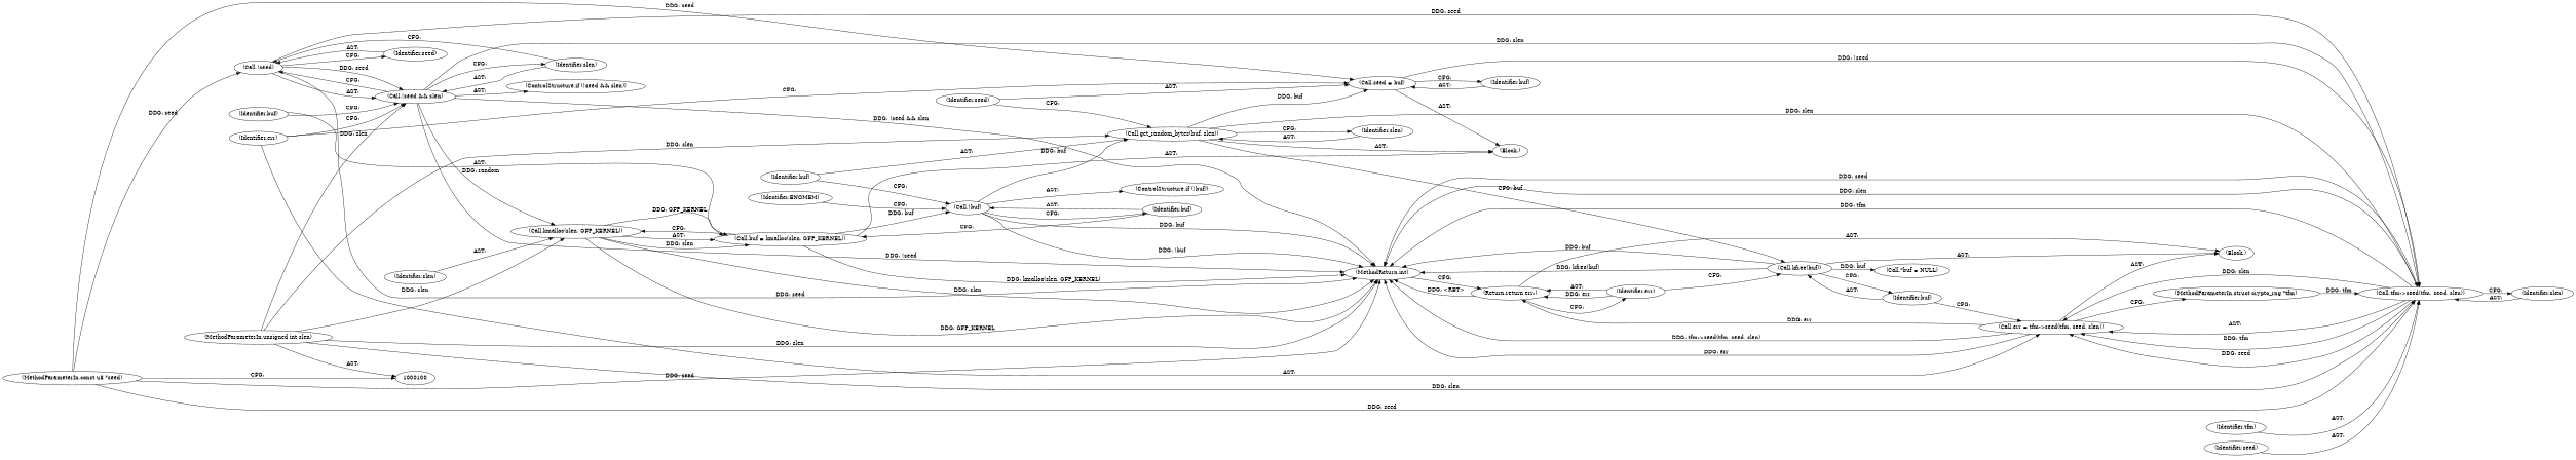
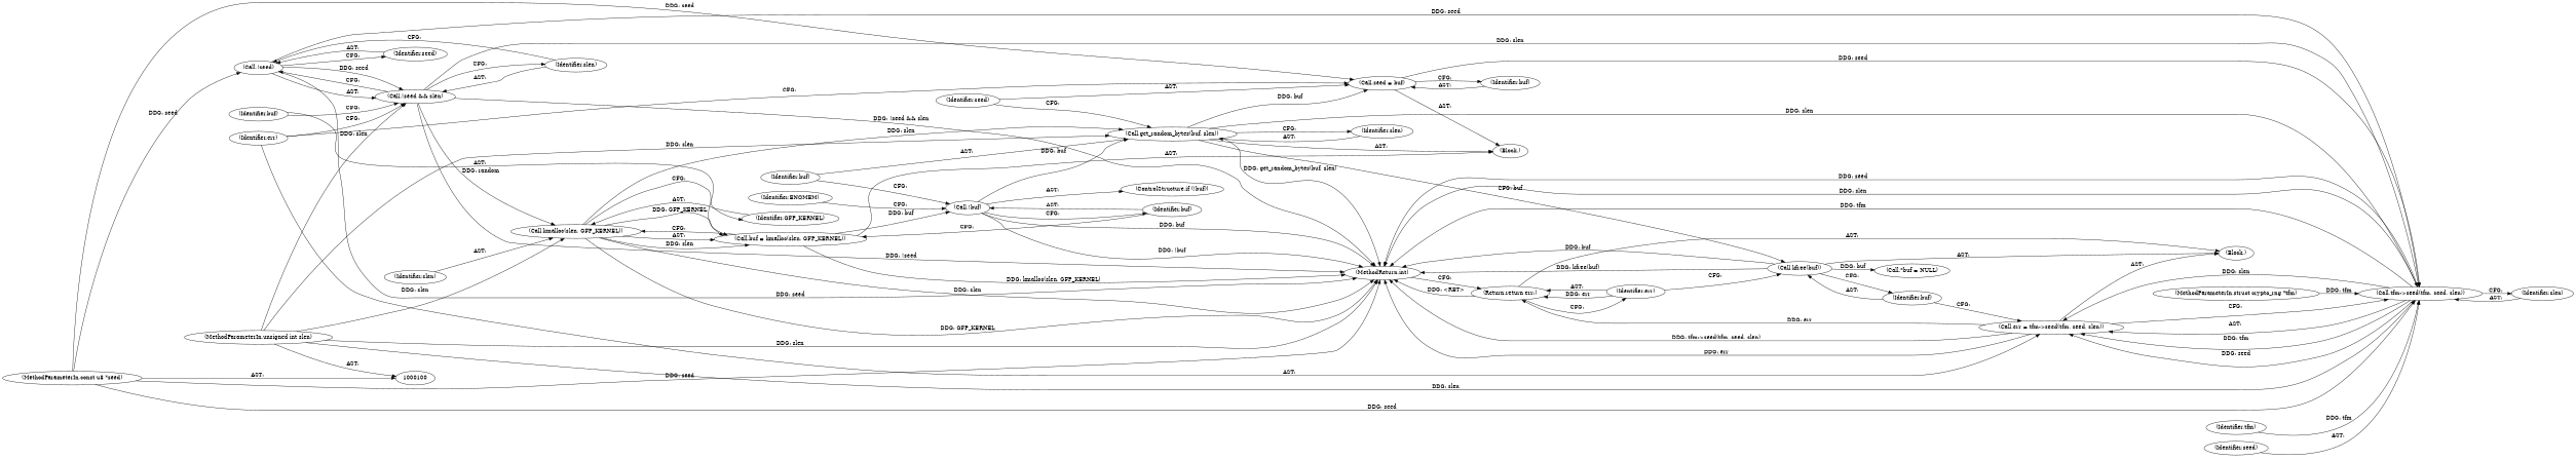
  digraph {
    rankdir=LR
    n1 [label="(Call,kmalloc(slen, GFP_KERNEL))"]
    n2 [label="(Call,buf = kmalloc(slen, GFP_KERNEL))"]
    n3 [label="(Call,get_random_bytes(buf, slen))"]
+   n4 [label="(Identifier,GFP_KERNEL)"]
    n5 [label="(MethodReturn,int)"]
    n6 [label="(Call,!buf)"]
    n7 [label="(Block,)"]
    n8 [label="(Call,tfm->seed(tfm, seed, slen))"]
    n9 [label="(Call,seed = buf)"]
    n10 [label="(Call,kfree(buf))"]
    n11 [label="(Identifier,slen)"]
    n12 [label="(Return,return err;)"]
    n13 [label="(Call,!seed && slen)"]
    n14 [label="(Call,!seed)"]
    n15 [label="(Identifier,slen)"]
-   n16 [label="(ControlStructure,if (!seed && slen))"]
    n17 [label="(Identifier,seed)"]
    n18 [label="(Call,err = tfm->seed(tfm, seed, slen))"]
    n19 [label="(Identifier,slen)"]
    n20 [label="(MethodParameterIn,const u8 *seed)"]
    1000100
    n22 [label="(Identifier,buf)"]
    n23 [label="(MethodParameterIn,unsigned int slen)"]
    n24 [label="(Identifier,buf)"]
    n25 [label="(ControlStructure,if (!buf))"]
    n26 [label="(Block,)"]
    n27 [label="(Identifier,buf)"]
    n28 [label="(Call,*buf = NULL)"]
    n29 [label="(Identifier,err)"]
    n30 [label="(Identifier,buf)"]
    n31 [label="(MethodParameterIn,struct crypto_rng *tfm)"]
    n32 [label="(Identifier,tfm)"]
    n33 [label="(Identifier,slen)"]
    n34 [label="(Identifier,seed)"]
    n35 [label="(Identifier,seed)"]
    n36 [label="(Identifier,buf)"]
    n37 [label="(Identifier,err)"]
    n38 [label="(Identifier,ENOMEM)"]
    n1 -> n2 [label="AST: "]
    n1 -> n2 [label="DDG: slen"]
    n1 -> n2 [label="DDG: GFP_KERNEL"]
+   n1 -> n3 [label="DDG: slen"]
+   n1 -> n4 [label="CFG: "]
    n1 -> n5 [label="DDG: slen"]
    n1 -> n5 [label="DDG: GFP_KERNEL"]
    n2 -> n1 [label="CFG: "]
    n2 -> n5 [label="DDG: kmalloc(slen, GFP_KERNEL)"]
    n2 -> n6 [label="DDG: buf"]
    n2 -> n7 [label="AST: "]
+   n3 -> n5 [label="DDG: get_random_bytes(buf, slen)"]
    n3 -> n7 [label="AST: "]
    n3 -> n8 [label="DDG: slen"]
    n3 -> n9 [label="DDG: buf"]
    n3 -> n10 [label="CFG: buf"]
    n3 -> n11 [label="CFG: "]
+   n4 -> n1 [label="AST: "]
    n5 -> n12 [label="CFG: "]
    n6 -> n3 [label="DDG: buf"]
    n6 -> n5 [label="DDG: buf"]
    n6 -> n5 [label="DDG: !buf"]
    n6 -> n24 [label="CFG: "]
    n6 -> n25 [label="AST: "]
    n8 -> n5 [label="DDG: slen"]
    n8 -> n5 [label="DDG: tfm"]
    n8 -> n5 [label="DDG: seed"]
    n8 -> n18 [label="AST: "]
    n8 -> n18 [label="DDG: tfm"]
    n8 -> n18 [label="DDG: seed"]
    n8 -> n18 [label="DDG: slen"]
    n8 -> n19 [label="CFG: "]
    n9 -> n7 [label="AST: "]
-   n9 -> n8 [label="DDG: !seed"]
+   n9 -> n8 [label="DDG: seed"]
    n9 -> n22 [label="CFG: "]
    n10 -> n5 [label="DDG: buf"]
    n10 -> n5 [label="DDG: kfree(buf)"]
    n10 -> n26 [label="AST: "]
    n10 -> n27 [label="CFG: "]
    n10 -> n28 [label="DDG: buf"]
    n11 -> n3 [label="AST: "]
    n12 -> n5 [label="DDG: <RET>"]
    n12 -> n26 [label="AST: "]
    n12 -> n29 [label="CFG: "]
    n13 -> n1 [label="DDG: random"]
    n13 -> n5 [label="DDG: !seed"]
    n13 -> n5 [label="DDG: !seed && slen"]
    n13 -> n8 [label="DDG: slen"]
    n13 -> n14 [label="CFG: "]
    n13 -> n15 [label="CFG: "]
-   n13 -> n16 [label="AST: "]
    n14 -> n5 [label="DDG: seed"]
    n14 -> n8 [label="DDG: seed"]
    n14 -> n13 [label="AST: "]
    n14 -> n13 [label="DDG: seed"]
    n14 -> n17 [label="CFG: "]
    n15 -> n13 [label="AST: "]
    n15 -> n14 [label="CFG: "]
    n17 -> n14 [label="AST: "]
    n18 -> n5 [label="DDG: err"]
    n18 -> n5 [label="DDG: tfm->seed(tfm, seed, slen)"]
-   n18 -> n31 [label="CFG: "]
+   n18 -> n8 [label="CFG: "]
    n18 -> n12 [label="DDG: err"]
    n18 -> n26 [label="AST: "]
    n19 -> n8 [label="AST: "]
    n20 -> n5 [label="DDG: seed"]
    n20 -> n8 [label="DDG: seed"]
    n20 -> n9 [label="DDG: seed"]
    n20 -> n14 [label="DDG: seed"]
-   n20 -> 1000100 [label="CFG: "]
+   n20 -> 1000100 [label="AST: "]
    n22 -> n9 [label="AST: "]
    n23 -> n1 [label="DDG: slen"]
    n23 -> n3 [label="DDG: slen"]
    n23 -> n5 [label="DDG: slen"]
    n23 -> n8 [label="DDG: slen"]
    n23 -> n13 [label="DDG: slen"]
    n23 -> 1000100 [label="AST: "]
    n24 -> n2 [label="CFG: "]
    n24 -> n6 [label="AST: "]
    n27 -> n10 [label="AST: "]
    n27 -> n18 [label="CFG: "]
    n29 -> n10 [label="CFG: "]
    n29 -> n12 [label="AST: "]
    n29 -> n12 [label="DDG: err"]
    n30 -> n2 [label="AST: "]
    n30 -> n13 [label="CFG: "]
    n31 -> n8 [label="DDG: tfm"]
-   n32 -> n8 [label="AST: "]
+   n32 -> n8 [label="DDG: tfm"]
    n33 -> n1 [label="AST: "]
    n34 -> n8 [label="AST: "]
    n35 -> n3 [label="CFG: "]
    n35 -> n9 [label="AST: "]
    n36 -> n3 [label="AST: "]
    n36 -> n6 [label="CFG: "]
    n37 -> n9 [label="CFG: "]
    n37 -> n13 [label="CFG: "]
    n37 -> n18 [label="AST: "]
    n38 -> n6 [label="CFG: "]
  }
